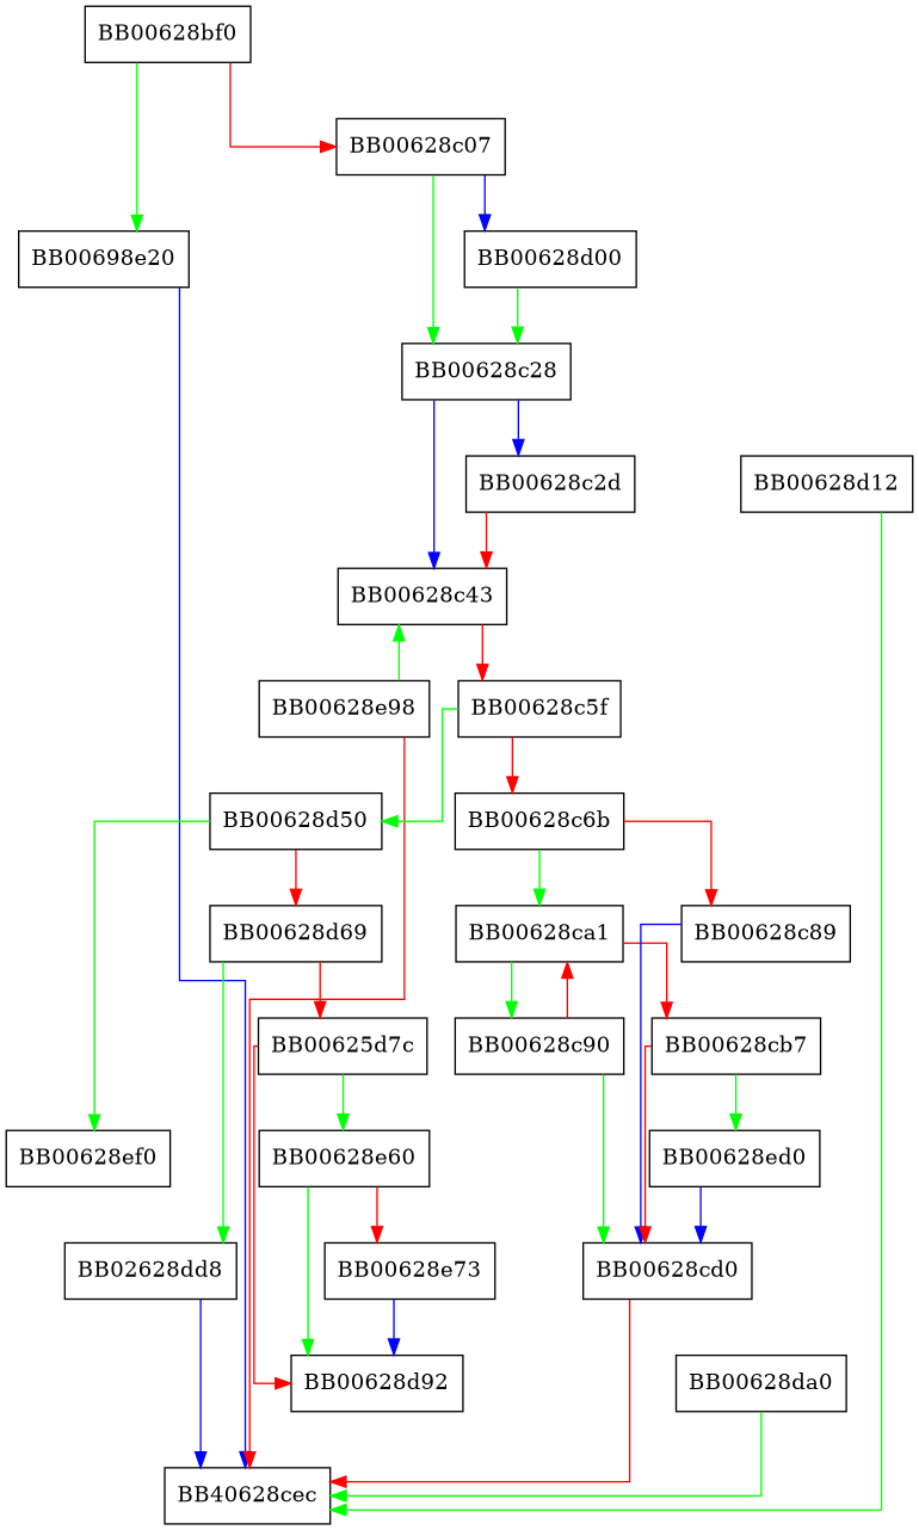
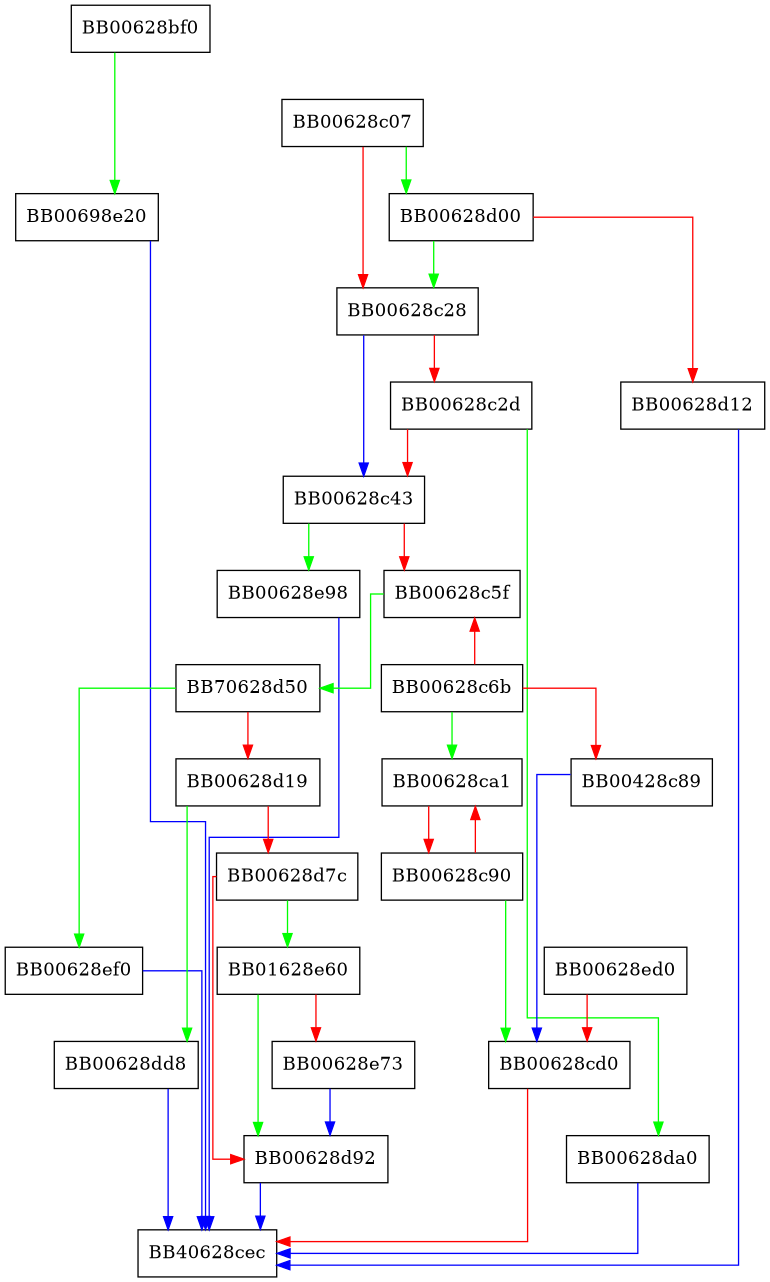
  digraph {
    splines=ortho
    node [shape=box]
    edge [color=red]
    n1 [label=BB00698e20]
    BB00628bf0
    BB00628c07
    n4 [label=BB40628cec]
    BB00628d00
    BB00628c28
    BB00628d12
    BB00628c43
    BB00628c2d
    BB00628e98
    BB00628c5f
    BB00628da0
-   BB00628d50
+   BB00628d50 [label=BB70628d50]
    BB00628c6b
    BB00628ef0
-   BB00628d69
+   BB00628d69 [label=BB00628d19]
    BB00628ca1
-   BB00628c89
-   BB00628dd8 [label=BB02628dd8]
-   BB00628d7c [label=BB00625d7c]
+   BB00628c89 [label=BB00428c89]
+   BB00628dd8
+   BB00628d7c
    BB00628c90
-   BB00628cb7
    BB00628cd0
    BB00628ed0
-   BB00628e60
+   BB00628e60 [label=BB01628e60]
    BB00628d92
    BB00628e73
    n1 -> n4 [color=blue]
    BB00628bf0 -> n1 [color=green]
-   BB00628bf0 -> BB00628c07
-   BB00628c07 -> BB00628d00 [color=blue]
-   BB00628c07 -> BB00628c28 [color=green]
+   BB00628c07 -> BB00628d00 [color=green]
+   BB00628c07 -> BB00628c28
    BB00628d00 -> BB00628c28 [color=green]
+   BB00628d00 -> BB00628d12
    BB00628c28 -> BB00628c43 [color=blue]
-   BB00628c28 -> BB00628c2d [color=blue]
-   BB00628d12 -> n4 [color=green]
-   BB00628e98 -> BB00628c43 [color=green]
+   BB00628c28 -> BB00628c2d
+   BB00628d12 -> n4 [color=blue]
+   BB00628c43 -> BB00628e98 [color=green]
    BB00628c43 -> BB00628c5f
    BB00628c2d -> BB00628c43
-   BB00628e98 -> n4
+   BB00628c2d -> BB00628da0 [color=green]
+   BB00628e98 -> n4 [color=blue]
    BB00628c5f -> BB00628d50 [color=green]
-   BB00628c5f -> BB00628c6b
-   BB00628da0 -> n4 [color=green]
+   BB00628c6b -> BB00628c5f
+   BB00628da0 -> n4 [color=blue]
    BB00628d50 -> BB00628ef0 [color=green]
    BB00628d50 -> BB00628d69
    BB00628c6b -> BB00628ca1 [color=green]
    BB00628c6b -> BB00628c89
+   BB00628ef0 -> n4 [color=blue]
    BB00628d69 -> BB00628dd8 [color=green]
    BB00628d69 -> BB00628d7c
-   BB00628ca1 -> BB00628c90 [color=green]
-   BB00628ca1 -> BB00628cb7
+   BB00628ca1 -> BB00628c90
    BB00628c89 -> BB00628cd0 [color=blue]
    BB00628dd8 -> n4 [color=blue]
    BB00628d7c -> BB00628e60 [color=green]
    BB00628d7c -> BB00628d92
    BB00628c90 -> BB00628ca1
    BB00628c90 -> BB00628cd0 [color=green]
-   BB00628cb7 -> BB00628cd0
-   BB00628cb7 -> BB00628ed0 [color=green]
    BB00628cd0 -> n4
-   BB00628ed0 -> BB00628cd0 [color=blue]
+   BB00628ed0 -> BB00628cd0
    BB00628e60 -> BB00628d92 [color=green]
    BB00628e60 -> BB00628e73
+   BB00628d92 -> n4 [color=blue]
    BB00628e73 -> BB00628d92 [color=blue]
  }
